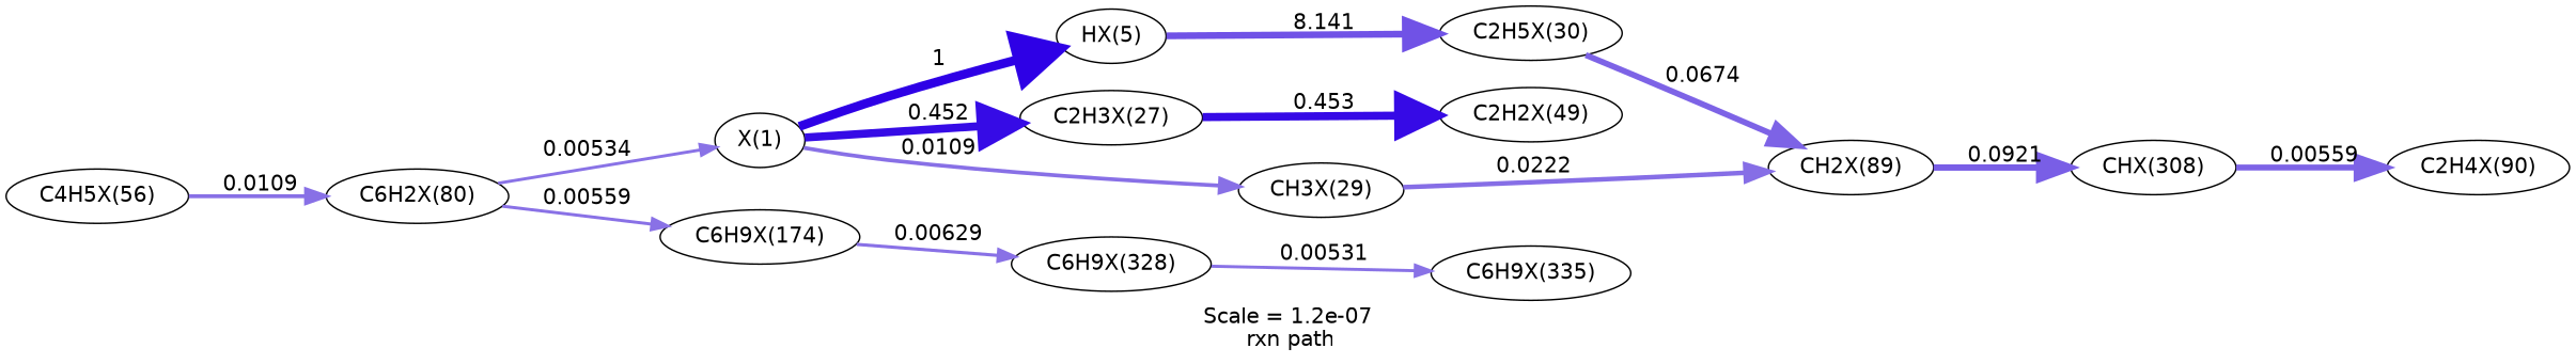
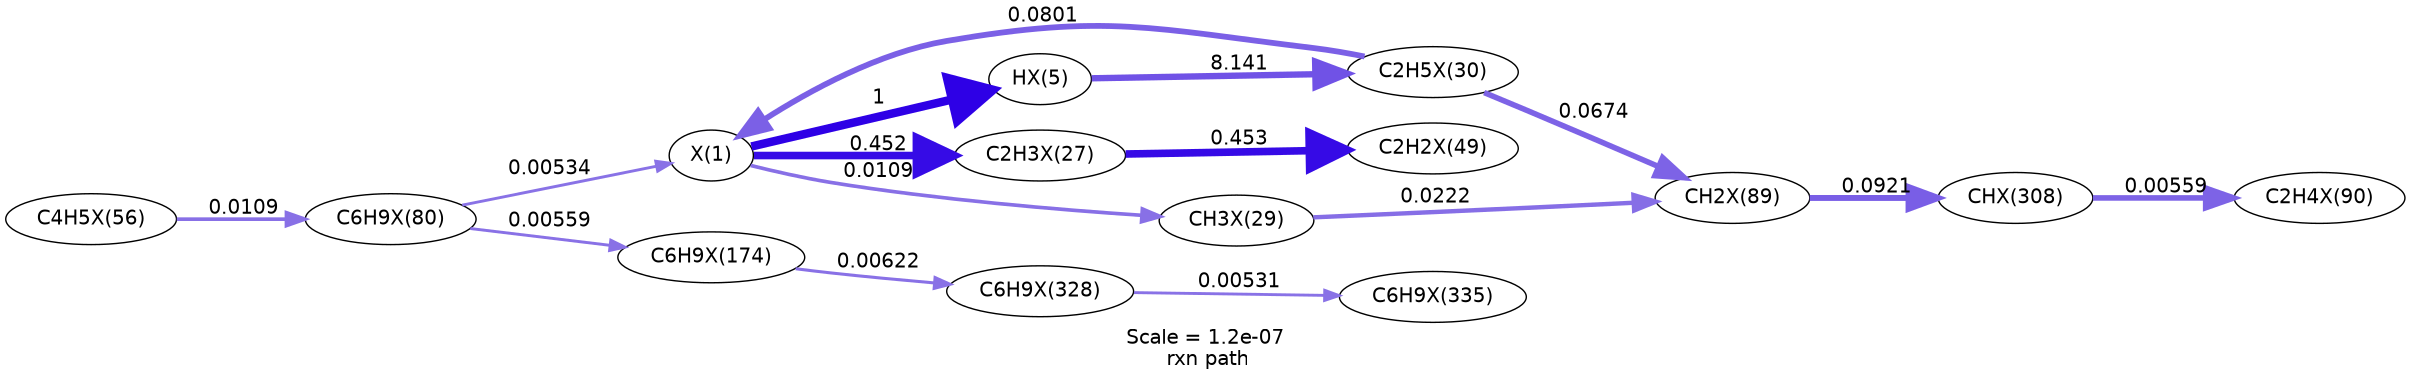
  digraph {
    fontname=Helvetica
    label="Scale = 1.2e-07\l rxn path"
    rankdir=LR
    node [fontname=Helvetica]
    edge [arrowsize=2.7 color="0.7, 0.511, 0.9" fontname=Helvetica style="setlinewidth(5.4)"]
    n1 [label="X(1)"]
    n2 [label="HX(5)"]
    n3 [label="C2H3X(27)"]
    n4 [label="CH3X(29)"]
    n5 [label="C2H5X(30)"]
    n6 [label="C2H2X(49)"]
    n7 [label="CH2X(89)"]
    n8 [label="CHX(308)"]
-   n9 [label="C6H2X(80)"]
+   n9 [label="C6H9X(80)"]
    n10 [label="C6H9X(174)"]
    n11 [label="C6H9X(328)"]
    n12 [label="C4H5X(56)"]
    n13 [label="C2H4X(90)"]
    n14 [label="C6H9X(335)"]
    n1 -> n2 [arrowsize=3 color="0.7, 1.5, 0.9" label=" 1" style="setlinewidth(6)"]
    n1 -> n3 [color="0.7, 0.952, 0.9" label=" 0.452"]
    n1 -> n4 [arrowsize=1.29 label=" 0.0109" style="setlinewidth(2.59)"]
    n2 -> n5 [arrowsize=2.26 color="0.7, 0.641, 0.9" label=" 8.141" style="setlinewidth(4.52)"]
    n3 -> n6 [color="0.7, 0.953, 0.9" label=" 0.453"]
    n4 -> n7 [arrowsize=1.56 color="0.7, 0.522, 0.9" label=" 0.0222" style="setlinewidth(3.13)"]
+   n5 -> n1 [arrowsize=2.05 color="0.7, 0.58, 0.9" label=" 0.0801" style="setlinewidth(4.09)"]
    n5 -> n7 [arrowsize=1.98 color="0.7, 0.567, 0.9" label=" 0.0674" style="setlinewidth(3.96)"]
    n7 -> n8 [arrowsize=2.1 color="0.7, 0.592, 0.9" label=" 0.0921" style="setlinewidth(4.2)"]
    n8 -> n13 [arrowsize=1.98 color="0.7, 0.567, 0.9" label=" 0.00559" style="setlinewidth(3.96)"]
    n9 -> n1 [arrowsize=1.02 color="0.7, 0.505, 0.9" label=" 0.00534" style="setlinewidth(2.05)"]
    n9 -> n10 [arrowsize=1.04 color="0.7, 0.506, 0.9" label=" 0.00559" style="setlinewidth(2.08)"]
-   n10 -> n11 [arrowsize=1.09 color="0.7, 0.506, 0.9" label=" 0.00629" style="setlinewidth(2.17)"]
+   n10 -> n11 [arrowsize=1.09 color="0.7, 0.506, 0.9" label=" 0.00622" style="setlinewidth(2.17)"]
    n11 -> n14 [arrowsize=1.02 color="0.7, 0.505, 0.9" label=" 0.00531" style="setlinewidth(2.04)"]
    n12 -> n9 [arrowsize=1.3 label=" 0.0109" style="setlinewidth(2.59)"]
  }
